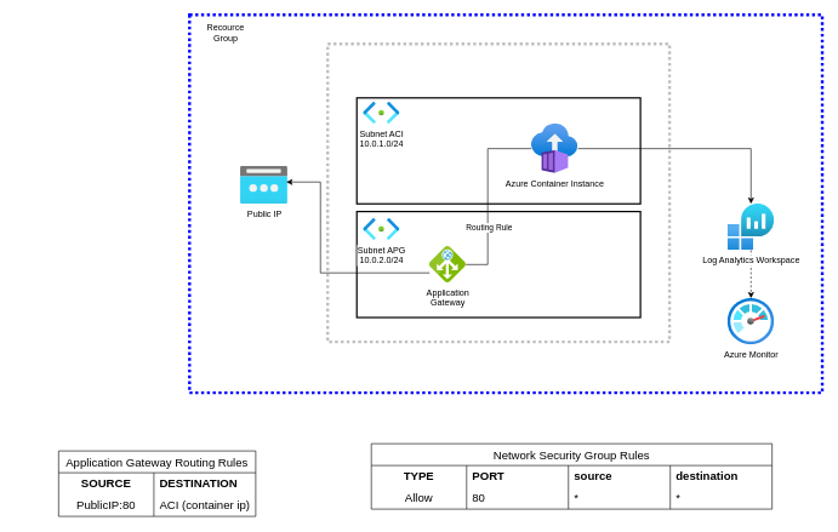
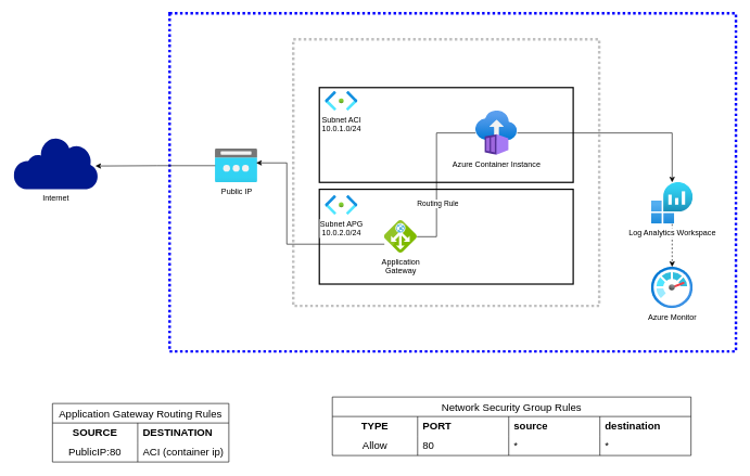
  <mxCell id="0" />
  <mxCell id="1" parent="0" />
  <mxCell id="2" value="" style="rounded=0;whiteSpace=wrap;html=1;strokeWidth=2;strokeColor=light-dark(#000000, #ededed);fillColor=none;" vertex="1" parent="1"><mxGeometry x="490" y="290.6" width="390" height="145.8" as="geometry" /></mxCell>
  <mxCell id="3" value="" style="rounded=0;whiteSpace=wrap;html=1;dashed=1;dashPattern=1 1;strokeWidth=4;strokeColor=light-dark(#c0c0c0, #ededed);fillColor=none;" parent="1" vertex="1"><mxGeometry x="450" y="60" width="470" height="410" as="geometry" /></mxCell>
  <mxCell id="4" value="" style="rounded=0;whiteSpace=wrap;html=1;dashed=1;dashPattern=1 1;strokeWidth=4;strokeColor=light-dark(#0000ff, #ededed);fillColor=none;" parent="1" vertex="1"><mxGeometry x="260" y="20" width="870" height="520" as="geometry" /></mxCell>
  <mxCell id="5" value="" style="rounded=0;whiteSpace=wrap;html=1;strokeWidth=2;strokeColor=light-dark(#000000, #ededed);fillColor=none;" parent="1" vertex="1"><mxGeometry x="490" y="134.2" width="390" height="145.8" as="geometry" /></mxCell>
  <mxCell id="6" style="edgeStyle=orthogonalEdgeStyle;rounded=0;orthogonalLoop=1;jettySize=auto;html=1;" edge="1" parent="1" source="7" target="20"><mxGeometry relative="1" as="geometry" /></mxCell>
  <mxCell id="7" value="Azure Container Instance" style="image;aspect=fixed;html=1;points=[];align=center;fontSize=12;image=img/lib/azure2/compute/Container_Instances.svg;" parent="1" vertex="1"><mxGeometry x="730" y="170" width="64" height="68" as="geometry" /></mxCell>
  <mxCell id="8" value="&lt;div&gt;Public IP&lt;/div&gt;" style="image;aspect=fixed;html=1;points=[];align=center;fontSize=12;image=img/lib/azure2/networking/Public_IP_Addresses.svg;" parent="1" vertex="1"><mxGeometry x="330" y="228.3" width="65" height="52" as="geometry" /></mxCell>
  <mxCell id="9" value="Azure Monitor" style="image;aspect=fixed;html=1;points=[];align=center;fontSize=12;image=img/lib/azure2/management_governance/Monitor.svg;" parent="1" vertex="1"><mxGeometry x="1000" y="410" width="64" height="64" as="geometry" /></mxCell>
+ <mxCell id="10" value="Internet" style="sketch=0;aspect=fixed;pointerEvents=1;shadow=0;dashed=0;html=1;strokeColor=none;labelPosition=center;verticalLabelPosition=bottom;verticalAlign=top;align=center;fillColor=#00188D;shape=mxgraph.mscae.enterprise.internet" parent="1" vertex="1"><mxGeometry x="20" y="210" width="130" height="80.6" as="geometry" /></mxCell>
+ <mxCell id="11" style="edgeStyle=orthogonalEdgeStyle;rounded=0;orthogonalLoop=1;jettySize=auto;html=1;entryX=0.969;entryY=0.556;entryDx=0;entryDy=0;entryPerimeter=0;" parent="1" source="8" target="10" edge="1"><mxGeometry relative="1" as="geometry" /></mxCell>
  <mxCell id="12" value="&lt;div&gt;Subnet ACI&lt;/div&gt;&lt;div&gt;10.0.1.0/24&lt;/div&gt;" style="image;aspect=fixed;html=1;points=[];align=center;fontSize=12;image=img/lib/azure2/networking/Subnet.svg;" parent="1" vertex="1"><mxGeometry x="499" y="140" width="50.1" height="30" as="geometry" /></mxCell>
- <mxCell id="13" value="Recource Group" style="text;html=1;align=center;verticalAlign=middle;whiteSpace=wrap;rounded=0;" parent="1" vertex="1"><mxGeometry x="280" y="30" width="60" height="30" as="geometry" /></mxCell>
  <mxCell id="14" style="edgeStyle=orthogonalEdgeStyle;rounded=0;orthogonalLoop=1;jettySize=auto;html=1;endArrow=none;" edge="1" parent="1" source="16" target="7"><mxGeometry relative="1" as="geometry"><Array as="points"><mxPoint x="670" y="364" /><mxPoint x="670" y="204" /></Array></mxGeometry></mxCell>
  <mxCell id="15" value="Routing Rule" style="edgeLabel;html=1;align=center;verticalAlign=middle;resizable=0;points=[];" vertex="1" connectable="0" parent="14"><mxGeometry x="-0.347" y="-1" relative="1" as="geometry"><mxPoint as="offset" /></mxGeometry></mxCell>
  <mxCell id="16" value="&lt;div&gt;Application&lt;/div&gt;&lt;div&gt;Gateway&lt;/div&gt;" style="image;sketch=0;aspect=fixed;html=1;points=[];align=center;fontSize=12;image=img/lib/mscae/Application_Gateway.svg;" vertex="1" parent="1"><mxGeometry x="590" y="338.5" width="50" height="50" as="geometry" /></mxCell>
  <mxCell id="17" style="edgeStyle=orthogonalEdgeStyle;rounded=0;orthogonalLoop=1;jettySize=auto;html=1;entryX=0.969;entryY=0.417;entryDx=0;entryDy=0;entryPerimeter=0;" edge="1" parent="1" source="16" target="8"><mxGeometry relative="1" as="geometry"><Array as="points"><mxPoint x="440" y="375" /><mxPoint x="440" y="250" /></Array></mxGeometry></mxCell>
  <mxCell id="18" value="&lt;div&gt;Subnet APG&lt;/div&gt;&lt;div&gt;10.0.2.0/24&lt;/div&gt;" style="image;aspect=fixed;html=1;points=[];align=center;fontSize=12;image=img/lib/azure2/networking/Subnet.svg;" vertex="1" parent="1"><mxGeometry x="499" y="300" width="50.1" height="30" as="geometry" /></mxCell>
  <mxCell id="19" style="edgeStyle=orthogonalEdgeStyle;rounded=0;orthogonalLoop=1;jettySize=auto;html=1;dashed=1;" edge="1" parent="1" source="20" target="9"><mxGeometry relative="1" as="geometry" /></mxCell>
  <mxCell id="20" value="Log Analytics Workspace" style="image;aspect=fixed;html=1;points=[];align=center;fontSize=12;image=img/lib/azure2/management_governance/Log_Analytics_Workspaces.svg;" vertex="1" parent="1"><mxGeometry x="1000" y="280" width="64" height="64" as="geometry" /></mxCell>
  <mxCell id="21" value="Application Gateway Routing Rules" style="shape=table;startSize=30;container=1;collapsible=0;childLayout=tableLayout;fixedRows=1;rowLines=0;fontStyle=0;strokeColor=default;fontSize=16;" vertex="1" parent="1"><mxGeometry x="80" y="620" width="271" height="90" as="geometry" /></mxCell>
  <mxCell id="22" value="" style="shape=tableRow;horizontal=0;startSize=0;swimlaneHead=0;swimlaneBody=0;top=0;left=0;bottom=0;right=0;collapsible=0;dropTarget=0;fillColor=none;points=[[0,0.5],[1,0.5]];portConstraint=eastwest;strokeColor=inherit;fontSize=16;" vertex="1" parent="21"><mxGeometry y="30" width="271" height="30" as="geometry" /></mxCell>
  <mxCell id="23" value="&lt;b&gt;SOURCE&lt;/b&gt;" style="shape=partialRectangle;html=1;whiteSpace=wrap;connectable=0;fillColor=none;top=0;left=0;bottom=0;right=0;overflow=hidden;pointerEvents=1;strokeColor=inherit;fontSize=16;" vertex="1" parent="22"><mxGeometry width="131" height="30" as="geometry"><mxRectangle width="131" height="30" as="alternateBounds" /></mxGeometry></mxCell>
  <mxCell id="24" value="&lt;b&gt;DESTINATION&lt;/b&gt;" style="shape=partialRectangle;html=1;whiteSpace=wrap;connectable=0;fillColor=none;top=0;left=0;bottom=0;right=0;align=left;spacingLeft=6;overflow=hidden;strokeColor=inherit;fontSize=16;" vertex="1" parent="22"><mxGeometry x="131" width="140" height="30" as="geometry"><mxRectangle width="140" height="30" as="alternateBounds" /></mxGeometry></mxCell>
  <mxCell id="25" style="shape=tableRow;horizontal=0;startSize=0;swimlaneHead=0;swimlaneBody=0;top=0;left=0;bottom=0;right=0;collapsible=0;dropTarget=0;fillColor=none;points=[[0,0.5],[1,0.5]];portConstraint=eastwest;strokeColor=inherit;fontSize=16;" vertex="1" parent="21"><mxGeometry y="60" width="271" height="30" as="geometry" /></mxCell>
  <mxCell id="26" value="PublicIP:80" style="shape=partialRectangle;html=1;whiteSpace=wrap;connectable=0;fillColor=none;top=0;left=0;bottom=0;right=0;overflow=hidden;pointerEvents=1;strokeColor=inherit;fontSize=16;" vertex="1" parent="25"><mxGeometry width="131" height="30" as="geometry"><mxRectangle width="131" height="30" as="alternateBounds" /></mxGeometry></mxCell>
  <mxCell id="27" value="ACI (container ip)" style="shape=partialRectangle;html=1;whiteSpace=wrap;connectable=0;fillColor=none;top=0;left=0;bottom=0;right=0;align=left;spacingLeft=6;overflow=hidden;strokeColor=inherit;fontSize=16;" vertex="1" parent="25"><mxGeometry x="131" width="140" height="30" as="geometry"><mxRectangle width="140" height="30" as="alternateBounds" /></mxGeometry></mxCell>
  <mxCell id="28" value="Network Security Group Rules" style="shape=table;startSize=30;container=1;collapsible=0;childLayout=tableLayout;fixedRows=1;rowLines=0;fontStyle=0;strokeColor=default;fontSize=16;" vertex="1" parent="1"><mxGeometry x="510" y="610" width="551" height="90" as="geometry" /></mxCell>
  <mxCell id="29" value="" style="shape=tableRow;horizontal=0;startSize=0;swimlaneHead=0;swimlaneBody=0;top=0;left=0;bottom=0;right=0;collapsible=0;dropTarget=0;fillColor=none;points=[[0,0.5],[1,0.5]];portConstraint=eastwest;strokeColor=inherit;fontSize=16;" vertex="1" parent="28"><mxGeometry y="30" width="551" height="30" as="geometry" /></mxCell>
  <mxCell id="30" value="&lt;b&gt;TYPE&lt;/b&gt;" style="shape=partialRectangle;html=1;whiteSpace=wrap;connectable=0;fillColor=none;top=0;left=0;bottom=0;right=0;overflow=hidden;pointerEvents=1;strokeColor=inherit;fontSize=16;" vertex="1" parent="29"><mxGeometry width="131" height="30" as="geometry"><mxRectangle width="131" height="30" as="alternateBounds" /></mxGeometry></mxCell>
  <mxCell id="31" value="&lt;b&gt;PORT&lt;/b&gt;" style="shape=partialRectangle;html=1;whiteSpace=wrap;connectable=0;fillColor=none;top=0;left=0;bottom=0;right=0;align=left;spacingLeft=6;overflow=hidden;strokeColor=inherit;fontSize=16;" vertex="1" parent="29"><mxGeometry x="131" width="140" height="30" as="geometry"><mxRectangle width="140" height="30" as="alternateBounds" /></mxGeometry></mxCell>
  <mxCell id="32" value="&lt;b&gt;source&lt;/b&gt;" style="shape=partialRectangle;html=1;whiteSpace=wrap;connectable=0;fillColor=none;top=0;left=0;bottom=0;right=0;align=left;spacingLeft=6;overflow=hidden;strokeColor=inherit;fontSize=16;" vertex="1" parent="29"><mxGeometry x="271" width="140" height="30" as="geometry"><mxRectangle width="140" height="30" as="alternateBounds" /></mxGeometry></mxCell>
  <mxCell id="33" value="&lt;b&gt;destination&lt;/b&gt;" style="shape=partialRectangle;html=1;whiteSpace=wrap;connectable=0;fillColor=none;top=0;left=0;bottom=0;right=0;align=left;spacingLeft=6;overflow=hidden;strokeColor=inherit;fontSize=16;" vertex="1" parent="29"><mxGeometry x="411" width="140" height="30" as="geometry"><mxRectangle width="140" height="30" as="alternateBounds" /></mxGeometry></mxCell>
  <mxCell id="34" style="shape=tableRow;horizontal=0;startSize=0;swimlaneHead=0;swimlaneBody=0;top=0;left=0;bottom=0;right=0;collapsible=0;dropTarget=0;fillColor=none;points=[[0,0.5],[1,0.5]];portConstraint=eastwest;strokeColor=inherit;fontSize=16;" vertex="1" parent="28"><mxGeometry y="60" width="551" height="30" as="geometry" /></mxCell>
  <mxCell id="35" value="Allow" style="shape=partialRectangle;html=1;whiteSpace=wrap;connectable=0;fillColor=none;top=0;left=0;bottom=0;right=0;overflow=hidden;pointerEvents=1;strokeColor=inherit;fontSize=16;" vertex="1" parent="34"><mxGeometry width="131" height="30" as="geometry"><mxRectangle width="131" height="30" as="alternateBounds" /></mxGeometry></mxCell>
  <mxCell id="36" value="80" style="shape=partialRectangle;html=1;whiteSpace=wrap;connectable=0;fillColor=none;top=0;left=0;bottom=0;right=0;align=left;spacingLeft=6;overflow=hidden;strokeColor=inherit;fontSize=16;" vertex="1" parent="34"><mxGeometry x="131" width="140" height="30" as="geometry"><mxRectangle width="140" height="30" as="alternateBounds" /></mxGeometry></mxCell>
  <mxCell id="37" value="*" style="shape=partialRectangle;html=1;whiteSpace=wrap;connectable=0;fillColor=none;top=0;left=0;bottom=0;right=0;align=left;spacingLeft=6;overflow=hidden;strokeColor=inherit;fontSize=16;" vertex="1" parent="34"><mxGeometry x="271" width="140" height="30" as="geometry"><mxRectangle width="140" height="30" as="alternateBounds" /></mxGeometry></mxCell>
  <mxCell id="38" value="* " style="shape=partialRectangle;html=1;whiteSpace=wrap;connectable=0;fillColor=none;top=0;left=0;bottom=0;right=0;align=left;spacingLeft=6;overflow=hidden;strokeColor=inherit;fontSize=16;" vertex="1" parent="34"><mxGeometry x="411" width="140" height="30" as="geometry"><mxRectangle width="140" height="30" as="alternateBounds" /></mxGeometry></mxCell>
